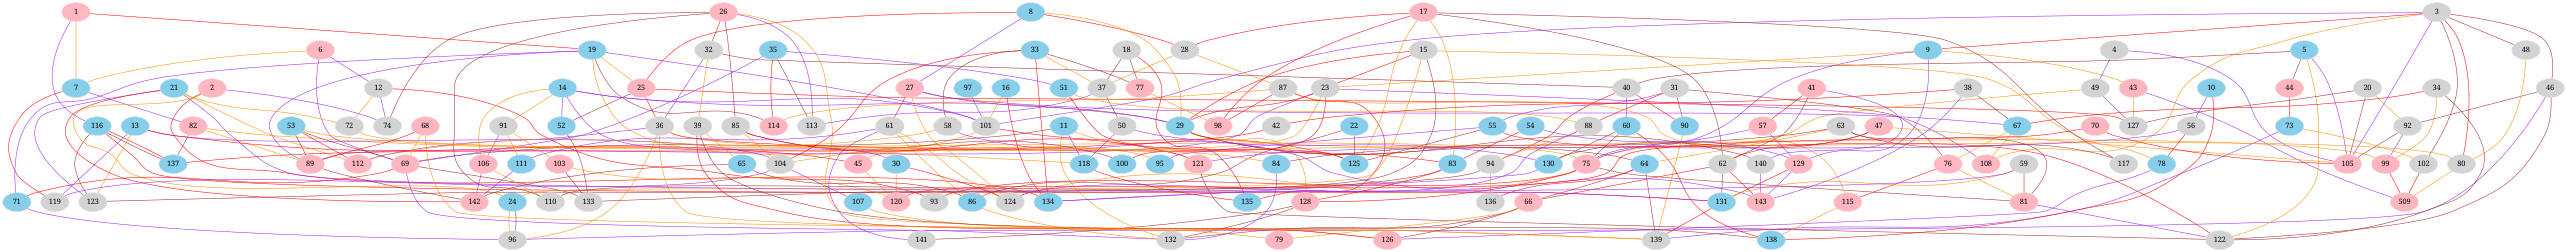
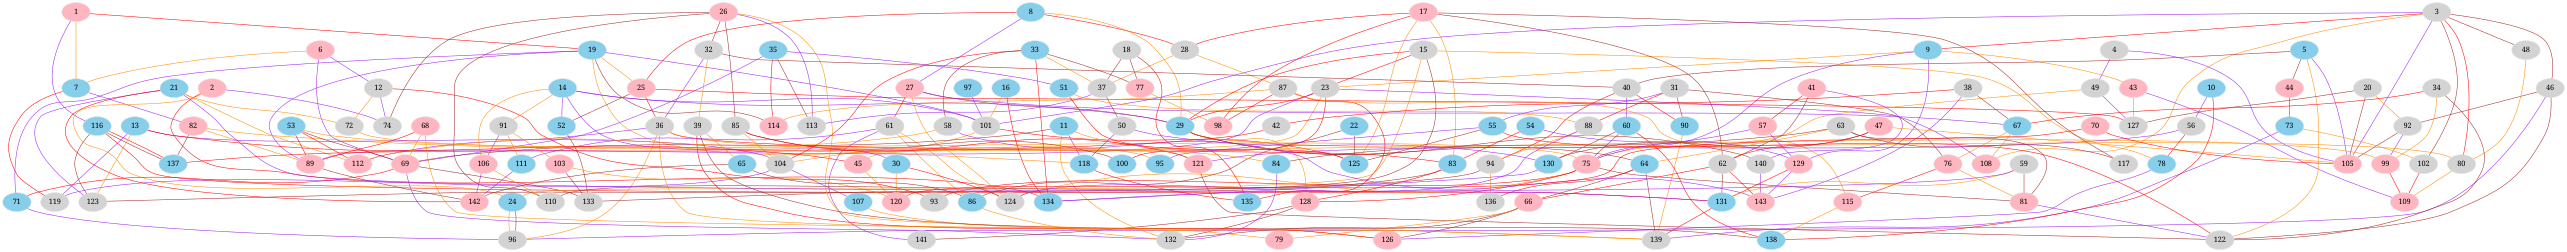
  graph {
    fontname="Noto Serif"
    node [color=gray90 fillcolor=lightgrey fontname="Noto Serif" style=filled]
    edge [color=darkorange fontname="Noto Serif"]
    1 [fillcolor=lightpink]
    7 [fillcolor=skyblue]
    19 [fillcolor=skyblue]
    116 [fillcolor=skyblue]
    82 [fillcolor=lightpink]
    119
    101
    25 [fillcolor=lightpink]
    71 [fillcolor=skyblue]
    89 [fillcolor=lightpink]
    95 [fillcolor=skyblue]
    114 [fillcolor=lightpink]
    123
    131 [fillcolor=skyblue]
    137 [fillcolor=skyblue]
    2 [fillcolor=lightpink]
    24 [fillcolor=skyblue]
    74
    134 [fillcolor=skyblue]
    96
    9 [fillcolor=skyblue]
    3
    46
    48
    80
    102
    105 [fillcolor=lightpink]
    108 [fillcolor=lightpink]
    23
    43 [fillcolor=lightpink]
    75 [fillcolor=lightpink]
    129 [fillcolor=lightpink]
    122
    92
-   109 [fillcolor=lightpink label=509]
+   109 [fillcolor=lightpink]
    104
    125 [fillcolor=skyblue]
    4
    49
    127
    5 [fillcolor=skyblue]
    40
    44 [fillcolor=lightpink]
    90 [fillcolor=skyblue]
    60 [fillcolor=skyblue]
    94
    73 [fillcolor=skyblue]
    6 [fillcolor=lightpink]
    12
    69 [fillcolor=lightpink]
    72
    93
    132
    133
    118 [fillcolor=skyblue]
    8 [fillcolor=skyblue]
    27 [fillcolor=lightpink]
    28
    29 [fillcolor=skyblue]
    52 [fillcolor=skyblue]
    36
    61
    67 [fillcolor=skyblue]
    124
    37
    87
    64 [fillcolor=skyblue]
    128 [fillcolor=lightpink]
    140
    45 [fillcolor=lightpink]
    100 [fillcolor=skyblue]
    81 [fillcolor=lightpink]
    143 [fillcolor=lightpink]
    10 [fillcolor=skyblue]
    56
    138 [fillcolor=skyblue]
    121 [fillcolor=lightpink]
    78 [fillcolor=skyblue]
    11 [fillcolor=skyblue]
    135 [fillcolor=skyblue]
    13 [fillcolor=skyblue]
    120 [fillcolor=lightpink]
    107 [fillcolor=skyblue]
    14 [fillcolor=skyblue]
    30 [fillcolor=skyblue]
    91
    106 [fillcolor=lightpink]
    111 [fillcolor=skyblue]
    103 [fillcolor=lightpink]
    110
    142 [fillcolor=lightpink]
    15
    126 [fillcolor=lightpink]
    16 [fillcolor=skyblue]
    17 [fillcolor=lightpink]
    62
    83 [fillcolor=skyblue]
    98 [fillcolor=lightpink]
    117
    66 [fillcolor=lightpink]
    18
    77 [fillcolor=lightpink]
    113
    50
    20
    99 [fillcolor=lightpink]
    21 [fillcolor=skyblue]
    112 [fillcolor=lightpink]
    139
    22 [fillcolor=skyblue]
    86 [fillcolor=skyblue]
    79 [fillcolor=lightpink]
    26 [fillcolor=lightpink]
    32
    85
    39
    141
    76 [fillcolor=lightpink]
    115 [fillcolor=lightpink]
    136
    55 [fillcolor=skyblue]
    31
    88
    65 [fillcolor=skyblue]
    33 [fillcolor=skyblue]
    58
    34
    35 [fillcolor=skyblue]
    51 [fillcolor=skyblue]
    130 [fillcolor=skyblue]
    38
    42
    41 [fillcolor=lightpink]
    57 [fillcolor=lightpink]
    47 [fillcolor=lightpink]
    53 [fillcolor=skyblue]
    84 [fillcolor=skyblue]
    54 [fillcolor=skyblue]
    59
    63
    68 [fillcolor=lightpink]
    70 [fillcolor=lightpink]
    97 [fillcolor=skyblue]
    1 -- 7
    1 -- 19 [color=red]
    1 -- 116 [color=purple]
    7 -- 82 [color=purple]
    7 -- 119 [color=red]
    19 -- 101 [color=purple]
    19 -- 25
    19 -- 71 [color=purple]
    19 -- 89 [color=purple]
    19 -- 95
    19 -- 114 [color=brown]
    116 -- 123 [color=brown]
    116 -- 131 [color=red]
    116 -- 137 [color=brown]
    116 -- 137 [color=red]
    82 -- 89
    82 -- 137 [color=brown]
    82 -- 118
    101 -- 104
    101 -- 125 [color=red]
    25 -- 127 [color=red]
    25 -- 52 [color=brown]
    25 -- 36 [color=red]
    71 -- 96 [color=purple]
    89 -- 142 [color=brown]
    131 -- 139 [color=red]
    2 -- 24
    2 -- 74 [color=purple]
    2 -- 134 [color=red]
    24 -- 96
    24 -- 96 [color=brown]
    9 -- 23
    9 -- 43
    9 -- 75 [color=purple]
    9 -- 129 [color=purple]
    3 -- 101 [color=purple]
    3 -- 9 [color=red]
    3 -- 46 [color=brown]
    3 -- 48 [color=brown]
    3 -- 80 [color=red]
    3 -- 102 [color=brown]
    3 -- 105 [color=purple]
    3 -- 108
    46 -- 96 [color=purple]
    46 -- 122 [color=brown]
    46 -- 92 [color=brown]
    48 -- 80
    80 -- 109
    102 -- 109 [color=red]
    23 -- 89 [color=purple]
    23 -- 108 [color=purple]
    23 -- 29 [color=red]
    23 -- 45
    23 -- 100 [color=red]
    43 -- 109 [color=purple]
    43 -- 127
    75 -- 93 [color=red]
    75 -- 124
    75 -- 128 [color=red]
    75 -- 81 [color=brown]
    129 -- 131 [color=red]
    129 -- 143 [color=purple]
    92 -- 105 [color=brown]
    92 -- 99 [color=purple]
    104 -- 119 [color=purple]
    104 -- 107 [color=purple]
    4 -- 105 [color=purple]
    4 -- 49 [color=purple]
    49 -- 75
    49 -- 127 [color=purple]
    5 -- 105 [color=purple]
    5 -- 122
    5 -- 40 [color=brown]
    5 -- 44 [color=brown]
    40 -- 90 [color=red]
    40 -- 60 [color=purple]
    40 -- 94 [color=red]
    44 -- 73 [color=red]
    90 -- 139
    60 -- 75 [color=brown]
    60 -- 138 [color=red]
    60 -- 130 [color=brown]
    94 -- 123 [color=brown]
    94 -- 136
    73 -- 102
    73 -- 139 [color=purple]
    6 -- 7
    6 -- 12 [color=purple]
    6 -- 69 [color=purple]
    12 -- 74 [color=purple]
    12 -- 72
    12 -- 93 [color=red]
    69 -- 71 [color=red]
    69 -- 132 [color=purple]
    69 -- 133 [color=brown]
    72 -- 75
    118 -- 135 [color=red]
    8 -- 25 [color=red]
    8 -- 27 [color=purple]
    8 -- 28 [color=red]
    8 -- 29
    27 -- 29 [color=brown]
    27 -- 61 [color=red]
    27 -- 67 [color=purple]
    27 -- 124
    28 -- 37
    28 -- 87
    29 -- 80
    29 -- 64 [color=brown]
    29 -- 128
    29 -- 140 [color=brown]
    52 -- 133 [color=brown]
    36 -- 96
    36 -- 83 [color=red]
    36 -- 99
    36 -- 112 [color=purple]
    36 -- 79
    61 -- 124
    61 -- 111 [color=purple]
    61 -- 86
    61 -- 141 [color=purple]
    67 -- 108
    67 -- 76
    37 -- 113 [color=purple]
    37 -- 50 [color=brown]
    87 -- 114
    87 -- 135 [color=red]
    87 -- 98 [color=red]
    87 -- 115
    64 -- 66 [color=brown]
    64 -- 139 [color=brown]
    64 -- 136 [color=red]
    128 -- 132 [color=brown]
    128 -- 141 [color=brown]
    140 -- 143 [color=purple]
    45 -- 120
    81 -- 122 [color=purple]
    10 -- 56 [color=purple]
    10 -- 138 [color=red]
    56 -- 121 [color=purple]
    56 -- 78 [color=red]
    121 -- 122 [color=brown]
    78 -- 126 [color=purple]
    11 -- 69 [color=brown]
    11 -- 132
    11 -- 118 [color=purple]
    11 -- 121
    13 -- 119 [color=purple]
    13 -- 123
    13 -- 104 [color=purple]
    13 -- 45 [color=red]
    107 -- 139
    14 -- 101 [color=purple]
    14 -- 29 [color=purple]
    14 -- 52 [color=purple]
    14 -- 30 [color=purple]
    14 -- 91
    14 -- 106
    30 -- 124 [color=red]
    30 -- 120
    91 -- 106 [color=purple]
    91 -- 111
    91 -- 103
    106 -- 110
    106 -- 142 [color=purple]
    111 -- 142 [color=purple]
    103 -- 133 [color=brown]
    103 -- 120
    15 -- 24
    15 -- 23 [color=red]
    15 -- 29 [color=red]
    15 -- 78
    15 -- 110 [color=brown]
    16 -- 101
    16 -- 134 [color=red]
    17 -- 125
    17 -- 28 [color=red]
    17 -- 62 [color=brown]
    17 -- 83
    17 -- 98 [color=red]
    17 -- 117 [color=brown]
    62 -- 131 [color=brown]
    62 -- 143 [color=red]
    62 -- 66 [color=red]
    83 -- 133 [color=brown]
    83 -- 128 [color=red]
    66 -- 132 [color=brown]
    66 -- 126 [color=brown]
    66 -- 79
    18 -- 37 [color=brown]
    18 -- 135 [color=red]
    18 -- 77 [color=brown]
    77 -- 98
    50 -- 118 [color=purple]
    50 -- 130 [color=purple]
    20 -- 105 [color=brown]
    20 -- 92
    20 -- 127 [color=brown]
    99 -- 109 [color=red]
    21 -- 123 [color=purple]
    21 -- 131 [color=purple]
    21 -- 72
    21 -- 142 [color=red]
    21 -- 112
    22 -- 125 [color=brown]
    22 -- 86 [color=brown]
    86 -- 132
    26 -- 74 [color=brown]
    26 -- 110 [color=brown]
    26 -- 126
    26 -- 113 [color=purple]
    26 -- 32 [color=brown]
    26 -- 85 [color=brown]
    32 -- 40 [color=brown]
    32 -- 36 [color=purple]
    32 -- 39
    85 -- 104
    85 -- 100 [color=brown]
    85 -- 121 [color=red]
    39 -- 138 [color=brown]
    39 -- 126 [color=red]
    39 -- 65
    76 -- 81
    76 -- 115 [color=red]
    115 -- 138
    55 -- 95 [color=purple]
    55 -- 122 [color=red]
    55 -- 125 [color=brown]
    31 -- 90 [color=brown]
    31 -- 76 [color=brown]
    31 -- 55 [color=purple]
    31 -- 88 [color=red]
    88 -- 94
    88 -- 124 [color=purple]
    65 -- 142 [color=brown]
    65 -- 86 [color=brown]
    33 -- 134 [color=red]
    33 -- 104 [color=red]
    33 -- 37
    33 -- 77 [color=brown]
    33 -- 58 [color=brown]
    58 -- 143 [color=purple]
    58 -- 112
    34 -- 122 [color=brown]
    34 -- 67 [color=red]
    34 -- 99
    35 -- 114 [color=red]
    35 -- 69 [color=purple]
    35 -- 113 [color=brown]
    35 -- 51 [color=purple]
    51 -- 125 [color=red]
    51 -- 88
    130 -- 134 [color=purple]
    38 -- 67 [color=brown]
    38 -- 143 [color=purple]
    38 -- 42 [color=red]
    42 -- 137 [color=red]
    41 -- 140 [color=purple]
    41 -- 62 [color=brown]
    41 -- 57 [color=red]
    57 -- 75 [color=purple]
    57 -- 129 [color=purple]
    47 -- 105
    47 -- 62 [color=red]
    47 -- 130 [color=brown]
    53 -- 89 [color=red]
    53 -- 69 [color=brown]
    53 -- 112 [color=red]
    53 -- 84
    84 -- 132 [color=purple]
    54 -- 129 [color=purple]
    54 -- 83 [color=red]
    59 -- 131
    59 -- 134 [color=purple]
    59 -- 81 [color=brown]
    63 -- 64
    63 -- 81 [color=brown]
    63 -- 117 [color=brown]
    63 -- 84 [color=brown]
    68 -- 89 [color=red]
    68 -- 69
    68 -- 139
    70 -- 105 [color=red]
    70 -- 120 [color=red]
    97 -- 101 [color=purple]
  }
